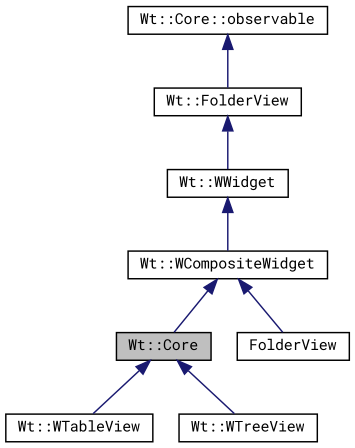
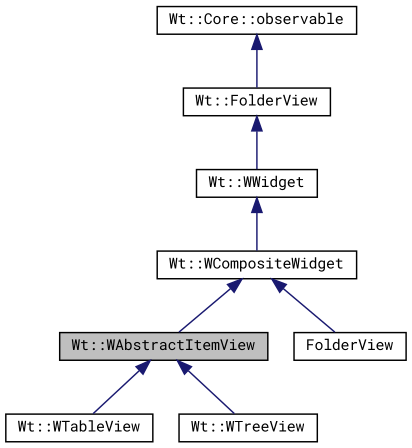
  digraph {
    fontname="Roboto Mono"
    node [color=black fillcolor=white fontname="Roboto Mono" fontsize=10 shape=record style=filled]
    edge [color=midnightblue dir=back fontname="Roboto Mono" fontsize=10 labelfontname=Helvetica labelfontsize=10 style=solid]
-   n1 [fillcolor=grey75 fontcolor=black height=0.2 label="Wt::Core" width=0.4]
+   n1 [fillcolor=grey75 fontcolor=black height=0.2 label="Wt::WAbstractItemView" width=0.4]
    n2 [height=0.2 label="Wt::WTableView" width=0.4]
    n3 [height=0.2 label="Wt::WTreeView" width=0.4]
    n4 [height=0.2 label="Wt::WCompositeWidget" width=0.4]
    n5 [height=0.2 label=FolderView width=0.4]
    n6 [height=0.2 label="Wt::WWidget" width=0.4]
    n7 [height=0.2 label="Wt::FolderView" width=0.4]
    n8 [height=0.2 label="Wt::Core::observable" width=0.4]
    n1 -> n2
    n1 -> n3
    n4 -> n1
    n4 -> n5
    n6 -> n4
    n7 -> n6
    n8 -> n7
  }
